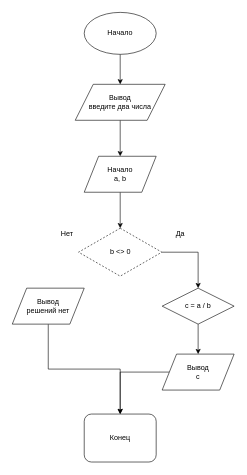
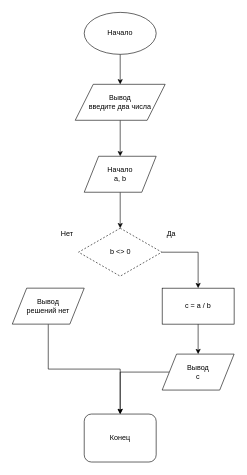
  <mxCell id="0" />
  <mxCell id="1" parent="0" />
  <mxCell id="2" style="edgeStyle=orthogonalEdgeStyle;rounded=0;orthogonalLoop=1;jettySize=auto;html=1;entryX=0.5;entryY=0;entryDx=0;entryDy=0;" parent="1" source="3" target="5" edge="1"><mxGeometry relative="1" as="geometry" /></mxCell>
  <mxCell id="3" value="Начало" style="ellipse;whiteSpace=wrap;html=1;" parent="1" vertex="1"><mxGeometry x="140" y="20" width="120" height="70" as="geometry" /></mxCell>
  <mxCell id="4" style="edgeStyle=orthogonalEdgeStyle;rounded=0;orthogonalLoop=1;jettySize=auto;html=1;entryX=0.5;entryY=0;entryDx=0;entryDy=0;" parent="1" source="5" target="7" edge="1"><mxGeometry relative="1" as="geometry" /></mxCell>
  <mxCell id="5" value="Вывод&lt;br&gt;введите два числа" style="shape=parallelogram;perimeter=parallelogramPerimeter;whiteSpace=wrap;html=1;" parent="1" vertex="1"><mxGeometry x="125" y="140" width="150" height="60" as="geometry" /></mxCell>
  <mxCell id="6" style="edgeStyle=orthogonalEdgeStyle;rounded=0;orthogonalLoop=1;jettySize=auto;html=1;entryX=0.5;entryY=0;entryDx=0;entryDy=0;" parent="1" source="7" target="9" edge="1"><mxGeometry relative="1" as="geometry" /></mxCell>
  <mxCell id="7" value="Начало&lt;br&gt;a, b" style="shape=parallelogram;perimeter=parallelogramPerimeter;whiteSpace=wrap;html=1;" parent="1" vertex="1"><mxGeometry x="140" y="260" width="120" height="60" as="geometry" /></mxCell>
  <mxCell id="8" style="edgeStyle=orthogonalEdgeStyle;rounded=0;orthogonalLoop=1;jettySize=auto;html=1;entryX=0.5;entryY=0;entryDx=0;entryDy=0;" parent="1" source="9" target="13" edge="1"><mxGeometry relative="1" as="geometry" /></mxCell>
  <mxCell id="9" value="b &amp;lt;&amp;gt; 0" style="rhombus;whiteSpace=wrap;html=1;dashed=1;" parent="1" vertex="1"><mxGeometry x="130.5" y="380" width="139" height="80" as="geometry" /></mxCell>
- <mxCell id="10" value="Да" style="text;html=1;align=center;verticalAlign=middle;resizable=0;points=[];autosize=1;" parent="1" vertex="1"><mxGeometry x="284.5" y="380" width="30" height="20" as="geometry" /></mxCell>
+ <mxCell id="10" value="Да" style="text;html=1;align=center;verticalAlign=middle;resizable=0;points=[];autosize=1;" parent="1" vertex="1"><mxGeometry x="269.5" y="380" width="30" height="20" as="geometry" /></mxCell>
  <mxCell id="11" value="Нет" style="text;html=1;align=center;verticalAlign=middle;resizable=0;points=[];autosize=1;" parent="1" vertex="1"><mxGeometry x="90.5" y="380" width="40" height="20" as="geometry" /></mxCell>
  <mxCell id="12" style="edgeStyle=orthogonalEdgeStyle;rounded=0;orthogonalLoop=1;jettySize=auto;html=1;entryX=0.5;entryY=0;entryDx=0;entryDy=0;" parent="1" source="13" target="15" edge="1"><mxGeometry relative="1" as="geometry" /></mxCell>
- <mxCell id="13" value="c = a / b" style="rhombus;whiteSpace=wrap;html=1;" parent="1" vertex="1"><mxGeometry x="270" y="480" width="120" height="60" as="geometry" /></mxCell>
+ <mxCell id="13" value="c = a / b" style="rounded=0;whiteSpace=wrap;html=1;" parent="1" vertex="1"><mxGeometry x="270" y="480" width="120" height="60" as="geometry" /></mxCell>
  <mxCell id="14" style="edgeStyle=orthogonalEdgeStyle;rounded=0;orthogonalLoop=1;jettySize=auto;html=1;entryX=0.5;entryY=0;entryDx=0;entryDy=0;" parent="1" source="15" target="18" edge="1"><mxGeometry relative="1" as="geometry" /></mxCell>
  <mxCell id="15" value="Вывод&lt;br&gt;c" style="shape=parallelogram;perimeter=parallelogramPerimeter;whiteSpace=wrap;html=1;" parent="1" vertex="1"><mxGeometry x="270" y="590" width="120" height="60" as="geometry" /></mxCell>
  <mxCell id="16" style="edgeStyle=orthogonalEdgeStyle;rounded=0;orthogonalLoop=1;jettySize=auto;html=1;entryX=0.5;entryY=0;entryDx=0;entryDy=0;" parent="1" source="17" target="18" edge="1"><mxGeometry relative="1" as="geometry"><mxPoint x="200" y="680" as="targetPoint" /></mxGeometry></mxCell>
  <mxCell id="17" value="Вывод&lt;br&gt;решений нет" style="shape=parallelogram;perimeter=parallelogramPerimeter;whiteSpace=wrap;html=1;" parent="1" vertex="1"><mxGeometry x="20" y="480" width="120" height="60" as="geometry" /></mxCell>
  <mxCell id="18" value="Конец" style="whiteSpace=wrap;html=1;rounded=1;" parent="1" vertex="1"><mxGeometry x="140" y="690" width="120" height="80" as="geometry" /></mxCell>
